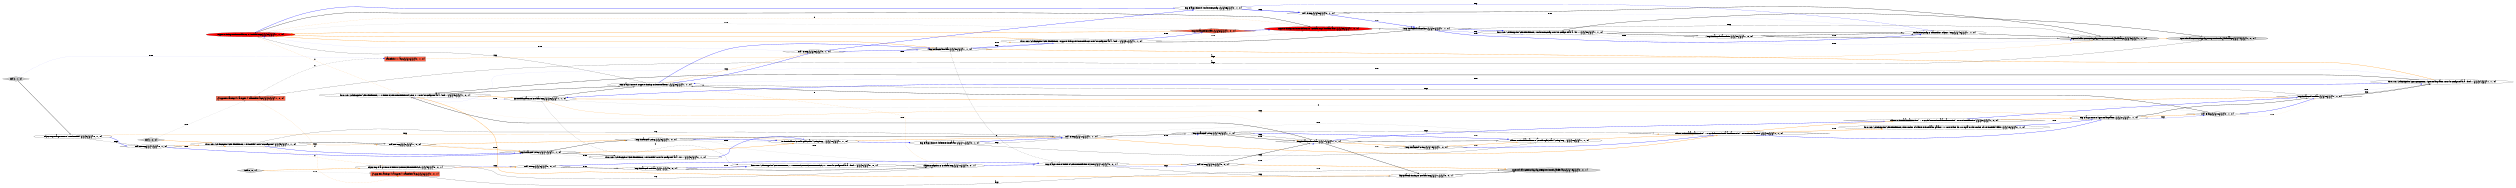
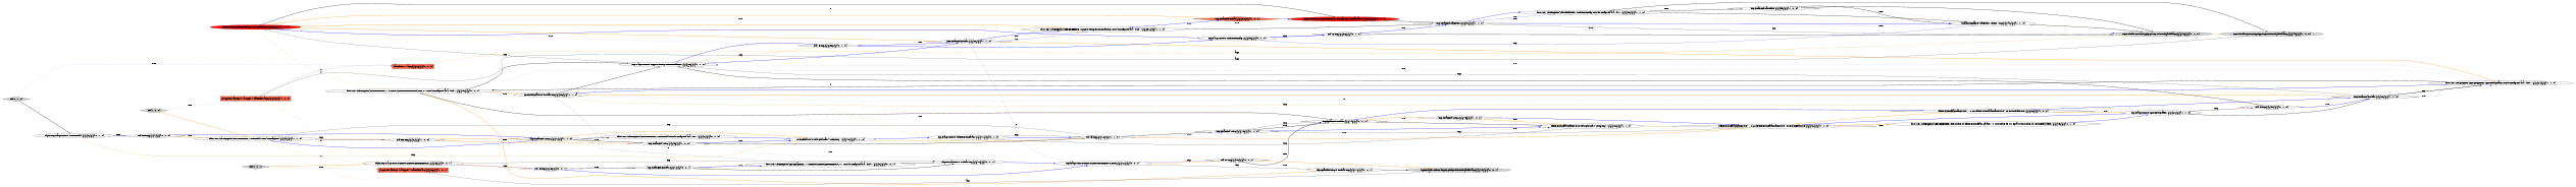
  digraph {
    rankdir=LR
    node [fillcolor=white shape=ellipse style=filled]
    edge [arrowhead=onormal color=black style=bold]
    n1 [fillcolor=red label="supportMissingVersionOnOldDocs = (Boolean)tmp@@@33@@@['1', '1', '0']"]
    n2 [fillcolor=red label="supportMissingVersionOnOldDocs = ((Boolean)tmp).booleanValue()@@@35@@@['1', '0', '0']"]
    n3 [label="throw new SolrException(SERVER_ERROR,\"'\" + PARAM_SKIP_UPDATE_IF_MISSING + \"' must be configured as a <bool>\")@@@15@@@['1', '0', '1']"]
    n4 [label="tmp = args.remove(\"tombstoneConfig\")@@@35@@@['0', '1', '0']"]
    n5 [label="!(tmp instanceof NamedList)@@@37@@@['1', '1', '0']" shape=diamond]
    n6 [label="skipUpdateIfMissing = (Boolean)tmp@@@17@@@['0', '0', '1']"]
    n7 [label="ignoreOldUpdates = (Boolean)tmp@@@26@@@['1', '1', '0']"]
    n8 [label="tmp = args.remove(\"supportMissingVersionOnOldDocs\")@@@28@@@['1', '1', '0']"]
    n9 [label="tombstoneConfig = (NamedList<Object>)tmp@@@40@@@['1', '1', '0']"]
    n10 [label="null != tmp@@@36@@@['0', '1', '0']" shape=diamond]
    n11 [label="null != tmp@@@6@@@['0', '0', '1']" shape=diamond]
    n12 [label="!(tmp instanceof Boolean)@@@7@@@['0', '0', '1']" shape=diamond]
    n13 [label="tmp = args.remove(PARAM_SKIP_UPDATE_IF_MISSING)@@@12@@@['0', '0', '1']"]
    n14 [label="skipInsertIfExists = (Boolean)tmp@@@10@@@['0', '0', '1']"]
    n15 [label="throw new SolrException(SERVER_ERROR,\"'\" + PARAM_SKIP_INSERT_IF_EXISTS + \"' must be configured as a <bool>\")@@@8@@@['0', '0', '1']"]
    n16 [label="null != tmp@@@13@@@['0', '0', '1']" shape=diamond]
    n17 [fillcolor=lightgray label="super.edu.fdu.CPPDG.tinypdg.pe.ExpressionInfo@f0fe51args@@@19@@@['0', '0', '1']"]
    n18 [label="!(tmp instanceof String)@@@9@@@['1', '0', '0']" shape=diamond]
    n19 [label="versionFields = StrUtils.splitSmart((String)tmp,',')@@@10@@@['1', '1', '0']"]
    n20 [label="null != tmp@@@12@@@['1', '1', '0']" shape=diamond]
    n21 [label="tmp = args.remove(\"deleteVersionParam\")@@@11@@@['0', '1', '0']"]
    n22 [label="deleteVersionParamNames = StrUtils.splitSmart((String)tmp,',')@@@16@@@['1', '1', '0']"]
    n23 [label="deleteVersionParamNames.size() > 0 && deleteVersionParamNames.size() != versionFields.size()@@@18@@@['1', '1', '0']" shape=diamond]
    n24 [label="!(tmp instanceof String)@@@13@@@['1', '1', '0']" shape=diamond]
    n25 [label="!(tmp instanceof Boolean)@@@14@@@['1', '1', '1']" shape=diamond]
    n26 [label="!(tmp instanceof String)@@@15@@@['1', '0', '0']" shape=diamond]
    n27 [label="deleteVersionParamNames.size() > 0 && deleteVersionParamNames.size() != versionFields.size()@@@20@@@['1', '0', '0']" shape=diamond]
    n28 [label="!(tmp instanceof String)@@@7@@@['1', '1', '0']" shape=diamond]
    n29 [label="throw new SolrException(SERVER_ERROR,\"'versionField' must be configured as a <str>\")@@@8@@@['0', '1', '0']"]
    n30 [label="null == tmp@@@4@@@['0', '1', '0']" shape=diamond]
    n31 [label="throw new SolrException(SERVER_ERROR,\"'versionField' must be configured\")@@@5@@@['1', '1', '0']"]
    n32 [label="Object tmp = args.remove(PARAM_SKIP_INSERT_IF_EXISTS)@@@5@@@['0', '0', '1']"]
    n33 [label="null == tmp@@@6@@@['1', '0', '0']" shape=diamond]
    n34 [label="null != tmp@@@22@@@['0', '1', '0']" shape=diamond]
    n35 [label="!(tmp instanceof Boolean)@@@23@@@['1', '1', '0']" shape=diamond]
    n36 [label="throw new SolrException(SERVER_ERROR,\"'ignoreOldUpdates' must be configured as a <bool>\")@@@24@@@['1', '1', '0']"]
    n37 [label="!(tmp instanceof Boolean)@@@30@@@['1', '1', '0']" shape=diamond]
    n38 [label="null != tmp@@@29@@@['0', '1', '0']" shape=diamond]
    n39 [fillcolor=lightgray label="super.edu.fdu.CPPDG.tinypdg.pe.ExpressionInfo@f0fdf0args@@@42@@@['1', '1', '0']"]
    n40 [fillcolor=lightgray label="super.edu.fdu.CPPDG.tinypdg.pe.ExpressionInfo@f0fd0aargs@@@44@@@['1', '0', '0']"]
    n41 [label="throw new SolrException(SERVER_ERROR,\"'supportMissingVersionOnOldDocs' must be configured as a <bool>\")@@@31@@@['1', '1', '0']"]
    n42 [fillcolor=tomato label="!(tmp instanceof Boolean)@@@32@@@['1', '0', '0']" shape=diamond]
    n43 [label="throw new SolrException(SERVER_ERROR,\"'tombstoneConfig' must be configured as a <lst>.\")@@@38@@@['1', '1', '0']"]
    n44 [label="!(tmp instanceof NamedList)@@@39@@@['1', '0', '0']" shape=diamond]
    n45 [fillcolor=tomato label="NamedList<?> args@@@2@@@['0', '1', '0']" shape=box]
    n46 [label="throw new SolrException(SERVER_ERROR,\"The number of 'deleteVersionParam' params \" + \"must either be 0 or equal to the number of 'versionField' fields\")@@@19@@@['0', '1', '0']"]
    n47 [label="tmp = args.remove(\"ignoreOldUpdates\")@@@21@@@['1', '1', '0']"]
    n48 [fillcolor=lightgray label="init['1', '0', '0']" shape=diamond]
    n49 [fillcolor=tomato label="@SuppressWarnings({\"rawtypes\"}) NamedList args@@@2@@@['1', '0', '0']" shape=box]
    n50 [fillcolor=tomato label="@SuppressWarnings({\"rawtypes\"}) NamedList args@@@2@@@['0', '0', '1']" shape=box]
    n51 [fillcolor=lightgray label="init['0', '1', '0']" shape=diamond]
    n52 [label="Object tmp = args.remove(\"versionField\")@@@3@@@['0', '1', '0']"]
    n53 [fillcolor=lightgray label="init['0', '0', '1']" shape=diamond]
    n1 -> n2
    n1 -> n3 [color=darkorange label=0 style=dashed]
    n1 -> n4 [color=blue]
    n2 -> n1 [arrowhead=odot color=darkorange label=0 style=dashed]
    n2 -> n5
    n3 -> n6 [arrowhead=odot color=darkorange]
    n3 -> n7 [arrowhead=odot color=darkorange]
    n3 -> n7 [arrowhead=odot color=blue label=true style=dotted]
    n3 -> n8
    n4 -> n9 [arrowhead=odot color=blue label=tmp style=solid]
    n4 -> n10 [arrowhead=diamond color=blue label=tmp style=solid]
    n4 -> n10 [color=blue]
    n5 -> n9 [arrowhead=diamond color=blue]
    n5 -> n39 [arrowhead=odot label=tmp style=solid]
    n5 -> n43 [arrowhead=diamond color=blue]
    n5 -> n43 [color=blue label=tmp style=solid]
    n5 -> n43 [arrowhead=odot color=blue label=true style=dotted]
    n6 -> n17 [arrowhead=diamond]
    n7 -> n8
    n7 -> n15 [arrowhead=diamond label=0 style=dashed]
    n8 -> n1 [label=tmp style=solid]
    n8 -> n14 [arrowhead=odot color=darkorange label=0 style=dashed]
    n8 -> n37 [arrowhead=diamond color=blue]
    n8 -> n38 [arrowhead=odot color=blue]
    n8 -> n38 [color=darkorange label=tmp style=solid]
    n9 -> n39
    n10 -> n5 [arrowhead=diamond color=blue]
    n10 -> n5 [color=blue label=true style=dotted]
    n10 -> n9 [color=blue label=true style=dotted]
    n10 -> n39
    n11 -> n12 [color=darkorange label=true style=dotted]
    n11 -> n12
    n11 -> n13 [arrowhead=diamond color=blue]
    n12 -> n14 [arrowhead=diamond]
    n12 -> n15 [color=darkorange label=true style=dotted]
    n12 -> n15 [arrowhead=diamond color=blue]
    n13 -> n6 [arrowhead=odot label=tmp style=solid]
    n13 -> n16 [color=darkorange]
    n13 -> n16 [arrowhead=odot color=blue label=tmp style=solid]
    n14 -> n13 [color=blue]
    n15 -> n14
    n16 -> n6 [arrowhead=odot color=darkorange label=true style=dotted]
    n16 -> n17 [arrowhead=diamond color=darkorange]
    n16 -> n25 [arrowhead=diamond color=blue label=true style=dotted]
    n16 -> n25 [arrowhead=odot]
    n18 -> n14 [arrowhead=odot label=true style=dotted]
    n18 -> n19 [arrowhead=odot label=true style=dotted]
    n18 -> n19 [arrowhead=diamond color=blue]
    n18 -> n20
    n19 -> n20 [color=darkorange]
    n19 -> n21 [arrowhead=diamond color=blue]
    n20 -> n22 [arrowhead=diamond label=true style=dotted]
    n20 -> n23 [color=darkorange]
    n20 -> n24 [arrowhead=diamond color=blue label=true style=dotted]
    n20 -> n24
    n21 -> n20 [arrowhead=diamond color=blue]
    n21 -> n20 [label=tmp style=solid]
    n21 -> n22 [arrowhead=odot label=tmp style=solid]
    n22 -> n23 [arrowhead=odot color=darkorange]
    n23 -> n27 [color=darkorange]
    n23 -> n46 [color=darkorange label=true style=dotted]
    n23 -> n46 [arrowhead=diamond color=darkorange]
    n23 -> n47 [arrowhead=odot color=blue]
    n24 -> n22 [arrowhead=diamond color=blue]
    n24 -> n23 [arrowhead=odot label=tmp style=solid]
    n24 -> n25 [arrowhead=diamond color=darkorange label=true style=dotted]
    n24 -> n25 [arrowhead=odot]
    n24 -> n25 [arrowhead=odot label=tmp style=solid]
    n25 -> n3 [arrowhead=odot]
    n25 -> n3 [arrowhead=odot color=darkorange label=true style=dotted]
-   n25 -> n6 [arrowhead=diamond]
    n25 -> n22
    n25 -> n23 [arrowhead=diamond color=darkorange label=true style=dotted]
    n25 -> n26 [color=darkorange]
    n25 -> n26 [arrowhead=odot color=darkorange label=true style=dotted]
    n25 -> n27 [arrowhead=odot color=blue]
    n26 -> n22 [color=darkorange]
    n26 -> n22 [arrowhead=odot color=darkorange label=true style=dotted]
    n26 -> n23 [arrowhead=odot color=blue]
    n27 -> n35 [color=blue]
    n27 -> n47 [color=darkorange label=true style=dotted]
    n27 -> n47 [color=darkorange]
    n28 -> n18
    n28 -> n19 [arrowhead=diamond color=darkorange]
    n28 -> n29 [arrowhead=diamond]
    n28 -> n29 [arrowhead=odot label=true style=dotted]
    n29 -> n19 [arrowhead=odot color=blue]
    n30 -> n28 [color=blue]
    n30 -> n31 [arrowhead=diamond color=darkorange label=true style=dotted]
    n30 -> n31 [arrowhead=odot color=darkorange]
    n31 -> n20 [arrowhead=odot label=tmp style=solid]
    n31 -> n28 [arrowhead=odot color=blue]
    n31 -> n32 [arrowhead=odot color=darkorange label=0 style=dashed]
    n31 -> n33
    n31 -> n33 [arrowhead=diamond color=darkorange label=tmp style=solid]
    n32 -> n11 [color=blue label=tmp style=solid]
    n32 -> n11 [arrowhead=diamond color=darkorange]
    n32 -> n14 [arrowhead=diamond label=tmp style=solid]
    n33 -> n18 [arrowhead=diamond color=darkorange]
    n33 -> n28 [arrowhead=diamond color=darkorange]
    n33 -> n28 [arrowhead=odot label=true style=dotted]
    n34 -> n7 [label=0 style=dotted]
    n34 -> n8
    n34 -> n35 [color=darkorange label=true style=dotted]
    n34 -> n35 [arrowhead=odot color=blue]
    n35 -> n7 [arrowhead=odot color=darkorange]
    n35 -> n8 [arrowhead=diamond label=tmp style=solid]
    n35 -> n36 [arrowhead=diamond color=blue label=true style=dotted]
    n35 -> n36 [arrowhead=odot label=tmp style=solid]
    n35 -> n36 [arrowhead=diamond]
    n36 -> n3 [color=blue label=true style=dotted]
    n36 -> n3 [arrowhead=diamond]
    n36 -> n7 [arrowhead=diamond color=blue]
    n36 -> n8 [arrowhead=diamond color=blue label=true style=dotted]
    n36 -> n37 [arrowhead=odot color=darkorange]
    n37 -> n1 [arrowhead=diamond color=darkorange]
    n37 -> n13 [arrowhead=odot label=0 style=dashed]
    n37 -> n41 [arrowhead=diamond color=darkorange label=true style=dotted]
    n37 -> n41 [arrowhead=odot color=blue label=tmp style=solid]
    n37 -> n41 [color=blue]
    n38 -> n1 [arrowhead=diamond color=blue label=true style=dotted]
    n38 -> n4 [arrowhead=diamond color=blue]
    n38 -> n37 [color=blue]
    n38 -> n37 [color=darkorange label=true style=dotted]
    n39 -> n40 [arrowhead=odot color=darkorange]
    n41 -> n1 [arrowhead=diamond color=darkorange]
    n41 -> n2 [label=true style=dotted]
    n41 -> n5
    n41 -> n42 [color=blue]
    n41 -> n42 [color=blue label=true style=dotted]
    n42 -> n1 [arrowhead=diamond color=darkorange]
    n42 -> n1 [arrowhead=odot label=true style=dotted]
    n42 -> n2 [arrowhead=diamond color=blue]
    n43 -> n9 [arrowhead=diamond]
    n43 -> n39 [arrowhead=diamond color=blue label=true style=dotted]
    n43 -> n40 [arrowhead=odot]
    n43 -> n44 [arrowhead=odot label=true style=dotted]
    n43 -> n44
    n44 -> n9 [arrowhead=odot]
    n44 -> n9 [arrowhead=diamond label=true style=dotted]
    n44 -> n39
    n45 -> n39 [color=darkorange label=args style=solid]
    n46 -> n47 [color=blue]
    n47 -> n7 [arrowhead=odot color=darkorange label=tmp style=solid]
    n47 -> n34 [color=darkorange]
    n47 -> n34 [arrowhead=diamond color=blue label=tmp style=solid]
    n47 -> n35
    n48 -> n31 [arrowhead=odot color=darkorange]
    n48 -> n49 [label=true style=dotted]
    n49 -> n40 [label=args style=solid]
    n49 -> n45 [arrowhead=odot label=0 style=dashed]
    n49 -> n50 [arrowhead=diamond color=darkorange label=0 style=dashed]
    n50 -> n17 [arrowhead=diamond label=args style=solid]
    n51 -> n45 [arrowhead=diamond color=blue label=true style=dotted]
    n51 -> n52 [arrowhead=odot]
    n52 -> n19 [arrowhead=odot color=darkorange label=tmp style=solid]
    n52 -> n30 [label=tmp style=solid]
    n52 -> n30 [color=blue]
    n53 -> n32 [color=darkorange]
    n53 -> n50 [label=true style=dotted]
  }
